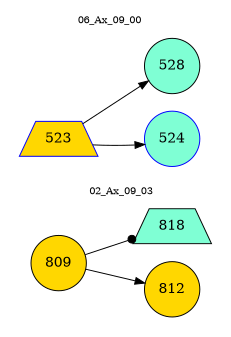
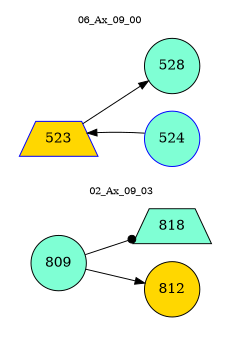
  digraph {
    rankdir=LR
    node [color=black fillcolor=gold shape=circle style=filled]
    edge [arrowhead=normal color=black]
-   n1 [label=809]
+   n1 [fillcolor=aquamarine label=809]
    n2 [label=812]
    n3 [fillcolor=aquamarine label=818 shape=trapezium]
    n4 [color=blue label=523 shape=trapezium]
    n5 [color=blue fillcolor=aquamarine label=524]
    n6 [fillcolor=aquamarine label=528]
    subgraph cluster_1 {
      color=white
      fontsize=10
      label="02_Ax_09_03"
      n1
      n2
      n3
    }
    subgraph cluster_2 {
      color=white
      fontsize=10
      label="06_Ax_09_00"
      n4
      n5
      n6
    }
    n1 -> n2
    n1 -> n3 [arrowhead=dot]
-   n4 -> n5
+   n5 -> n4
    n4 -> n6
  }
